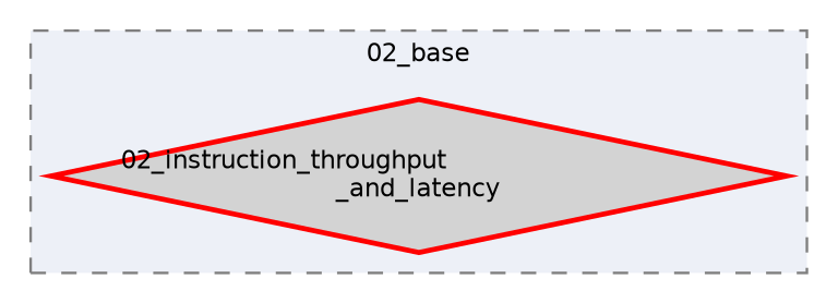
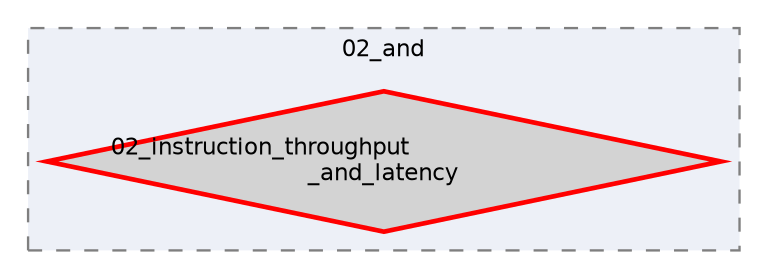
  digraph {
    compound=true
    n1 [color=red fillcolor=lightgrey fontname=Helvetica fontsize=10 height=0.2 label="02_instruction_throughput\l_and_latency" shape=diamond style="filled,bold" width=0.4]
    subgraph cluster_1 {
      bgcolor="#edf0f7"
      fontname=Helvetica
      fontsize=10
-     label="02_base"
+     label="02_and"
      pencolor=grey50
      style="filled,dashed"
      n1
    }
  }
